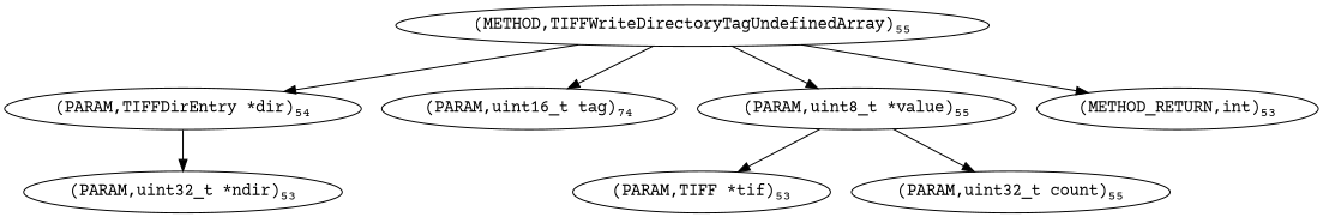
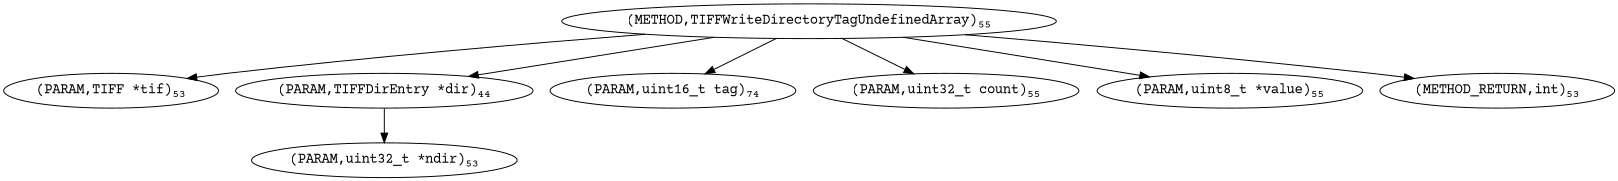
  digraph {
    fontname="Courier Prime"
    node [fontname="Courier Prime"]
    edge [fontname="Courier Prime"]
    n1 [label=<(METHOD,TIFFWriteDirectoryTagUndefinedArray)<SUB>55</SUB>>]
    n2 [label=<(PARAM,TIFF *tif)<SUB>53</SUB>>]
-   n3 [label=<(PARAM,TIFFDirEntry *dir)<SUB>54</SUB>>]
+   n3 [label=<(PARAM,TIFFDirEntry *dir)<SUB>44</SUB>>]
    n4 [label=<(PARAM,uint16_t tag)<SUB>74</SUB>>]
    n5 [label=<(PARAM,uint32_t count)<SUB>55</SUB>>]
    n6 [label=<(PARAM,uint8_t *value)<SUB>55</SUB>>]
    n7 [label=<(METHOD_RETURN,int)<SUB>53</SUB>>]
    n8 [label=<(PARAM,uint32_t *ndir)<SUB>53</SUB>>]
-   n6 -> n2
+   n1 -> n2
    n1 -> n3
    n1 -> n4
-   n6 -> n5
+   n1 -> n5
    n1 -> n6
    n1 -> n7
    n3 -> n8
  }
